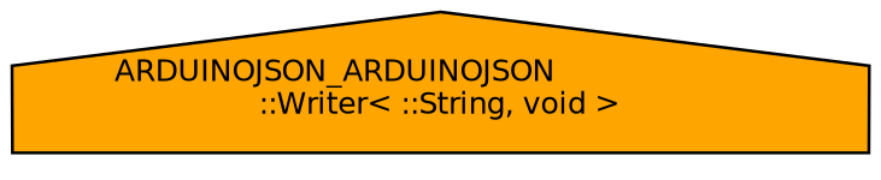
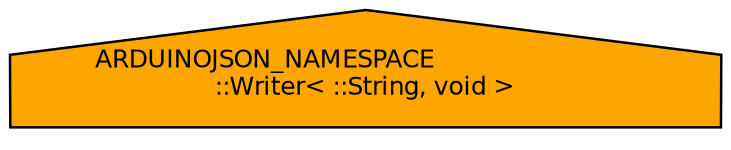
  digraph {
    rankdir=LR
-   n1 [color=black fillcolor=orange fontname=Helvetica fontsize=10 height=0.2 label="ARDUINOJSON_ARDUINOJSON\l::Writer\< ::String, void \>" shape=house style=filled width=0.4]
+   n1 [color=black fillcolor=orange fontname=Helvetica fontsize=10 height=0.2 label="ARDUINOJSON_NAMESPACE\l::Writer\< ::String, void \>" shape=house style=filled width=0.4]
  }
